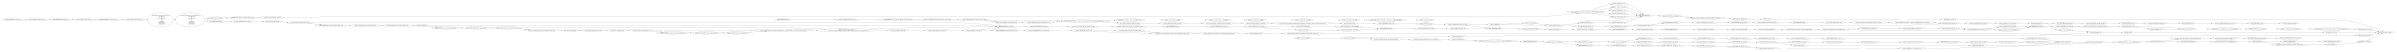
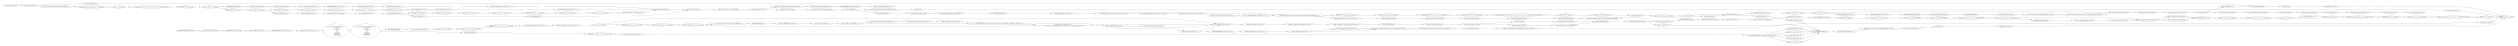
  digraph {
    fontname="Liberation Sans"
    rankdir=LR
    node [fontname="Liberation Sans"]
    edge [fontname="Liberation Sans"]
    n1 [label="(<operator>.logicalNot,!addr)"]
    n2 [label="(<operator>.assignment,v9 = 2)"]
    n3 [label="(random_add_randomness,random_add_randomness(addr, 6u))"]
    n4 [label="(wpa_printf,wpa_printf(v9, fmt))"]
    n5 [label="(hostapd_logger,hostapd_logger(hapd, addr, 1u, 2, \"associated\"))"]
    n6 [label="(<operator>.minus,-1)"]
    n7 [label="(RETURN,return -1;,return -1;)"]
    n8 [label="(METHOD_RETURN,int __fastcall)"]
    n9 [label="(<operator>.addressOf,&elems)"]
    n10 [label="(ieee802_11_parse_elems,ieee802_11_parse_elems(req_ies, req_ies_len, &elems, 0))"]
    n11 [label="(FIELD_IDENTIFIER,wps_ie,wps_ie)"]
    n12 [label="(<operator>.fieldAccess,elems.wps_ie)"]
    n13 [label="(FIELD_IDENTIFIER,wps_ie,wps_ie)"]
    n14 [label="(FIELD_IDENTIFIER,rsn_ie,rsn_ie)"]
    n15 [label="(<operator>.fieldAccess,elems.wps_ie)"]
    n16 [label="(<operator>.fieldAccess,elems.rsn_ie)"]
    n17 [label="(<operator>.assignment,v10 = elems.wps_ie - 2)"]
    n18 [label="(FIELD_IDENTIFIER,wps_ie_len,wps_ie_len)"]
    n19 [label="(<operator>.fieldAccess,elems.wps_ie_len)"]
    n20 [label="(<operator>.subtraction,elems.wps_ie - 2)"]
    n21 [label="(<operator>.assignment,v11 = elems.wps_ie_len + 2)"]
    n22 [label="(wpa_printf,wpa_printf(2, fmta))"]
    n23 [label="(ap_get_sta,ap_get_sta(hapd, addr))"]
    n24 [label="(<operator>.addition,elems.wps_ie_len + 2)"]
    n25 [label="(<operator>.assignment,v12 = ap_get_sta(hapd, addr))"]
    n26 [label="(FIELD_IDENTIFIER,rsn_ie,rsn_ie)"]
    n27 [label="(FIELD_IDENTIFIER,wpa_ie,wpa_ie)"]
    n28 [label="(<operator>.fieldAccess,elems.rsn_ie)"]
    n29 [label="(<operator>.fieldAccess,elems.wpa_ie)"]
    n30 [label="(<operator>.assignment,v10 = elems.rsn_ie - 2)"]
    n31 [label="(FIELD_IDENTIFIER,rsn_ie_len,rsn_ie_len)"]
    n32 [label="(<operator>.fieldAccess,elems.rsn_ie_len)"]
    n33 [label="(<operator>.subtraction,elems.rsn_ie - 2)"]
    n34 [label="(<operator>.assignment,v11 = elems.rsn_ie_len + 2)"]
    n35 [label="(<operator>.addition,elems.rsn_ie_len + 2)"]
    n36 [label="(<operator>.assignment,v10 = elems.wpa_ie)"]
    n37 [label="(FIELD_IDENTIFIER,wpa_ie,wpa_ie)"]
    n38 [label="(<operator>.fieldAccess,elems.wpa_ie)"]
    n39 [label="(FIELD_IDENTIFIER,wpa_ie,wpa_ie)"]
    n40 [label="(<operator>.assignment,v11 = 0)"]
    n41 [label="(<operator>.fieldAccess,elems.wpa_ie)"]
    n42 [label="(wpa_printf,wpa_printf(2, fmta))"]
    n43 [label="(<operator>.assignment,v10 = elems.wpa_ie - 2)"]
    n44 [label="(FIELD_IDENTIFIER,wpa_ie_len,wpa_ie_len)"]
    n45 [label="(<operator>.fieldAccess,elems.wpa_ie_len)"]
    n46 [label="(<operator>.subtraction,elems.wpa_ie - 2)"]
    n47 [label="(<operator>.assignment,v11 = elems.wpa_ie_len + 2)"]
    n48 [label="(<operator>.addition,elems.wpa_ie_len + 2)"]
    n49 [label="(<operator>.assignment,v13 = v12)"]
    n50 [label="(ap_sta_no_session_timeout,ap_sta_no_session_timeout(hapd, v12))"]
    n51 [label="(ap_sta_add,ap_sta_add(hapd, addr))"]
    n52 [label="(accounting_sta_stop,accounting_sta_stop(hapd, v13))"]
    n53 [label="(<operator>.assignment,v13 = ap_sta_add(hapd, addr))"]
    n54 [label="(FIELD_IDENTIFIER,timeout_next,timeout_next)"]
    n55 [label="(<operator>.indirectFieldAccess,v13->timeout_next)"]
    n56 [label="(FIELD_IDENTIFIER,flags,flags)"]
    n57 [label="(<operator>.indirectFieldAccess,v13->flags)"]
    n58 [label="(<operator>.logicalNot,!v13)"]
    n59 [label="(hostapd_drv_sta_disassoc,hostapd_drv_sta_disassoc(hapd, addr, 5))"]
    n60 [label="(<operator>.minus,-1)"]
    n61 [label="(RETURN,return -1;,return -1;)"]
+   n62 [label="(<operators>.assignmentAnd,v13->flags &= 0xFFFECFFF)"]
    n63 [label="(FIELD_IDENTIFIER,iface,iface)"]
    n64 [label="(<operator>.indirectFieldAccess,hapd->iface)"]
    n65 [label="(<operator>.logicalAnd,!hapd->iface->drv_max_acl_mac_addrs && hostapd_check_acl(hapd, addr, 0) != 1)"]
    n66 [label="(UNKNOWN,const unsigned __int8 *,const unsigned __int8 *)"]
    n67 [label="(FIELD_IDENTIFIER,supp_op_buf,supp_op_classes)"]
    n68 [label="(<operator>.indirectIndexAccess,addr[2])"]
    n69 [label="(<operator>.fieldAccess,elems.supp_op_classes)"]
    n70 [label="(<operator>.logicalNot,!hapd->iface->drv_max_acl_mac_addrs)"]
    n71 [label="(hostapd_check_acl,hostapd_check_acl(hapd, addr, 0))"]
    n72 [label="(<operator>.notEquals,hostapd_check_acl(hapd, addr, 0) != 1)"]
    n73 [label="(<operator>.indirectFieldAccess,hapd->iface->drv_max_acl_mac_addrs)"]
    n74 [label="(FIELD_IDENTIFIER,drv_max_acl_mac_addrs,drv_max_acl_mac_addrs)"]
    n75 [label="(wpa_printf,wpa_printf(3, (const unsigned __int8 *)addr[2], addr[3], addr[4], addr[5]))"]
    n76 [label="(<operator>.assignment,v14 = 1)"]
    n77 [label="(FIELD_IDENTIFIER,addr,addr)"]
    n78 [label="(<operator>.cast,(const unsigned __int8 *)addr[2])"]
    n79 [label="(<operator>.indirectIndexAccess,addr[3])"]
    n80 [label="(<operator>.indirectIndexAccess,addr[4])"]
    n81 [label="(<operator>.indirectIndexAccess,addr[5])"]
    n82 [label="(<operator>.indirectFieldAccess,v13->addr)"]
    n83 [label="(hostapd_drv_sta_disassoc,hostapd_drv_sta_disassoc(hapd, v13->addr, v14))"]
    n84 [label="(ap_free_sta,ap_free_sta(hapd, v13))"]
    n85 [label="(<operator>.minus,-1)"]
    n86 [label="(RETURN,return -1;,return -1;)"]
    n87 [label="(ap_copy_sta_supp_op_classes,ap_copy_sta_supp_op_classes(v13, elems.supp_op_classes, elems.supp_op_classes_len))"]
    n88 [label="(FIELD_IDENTIFIER,conf,conf)"]
    n89 [label="(<operator>.indirectFieldAccess,hapd->conf)"]
    n90 [label="(FIELD_IDENTIFIER,supp_op_classes_len,supp_op_classes_len)"]
    n91 [label="(<operator>.fieldAccess,elems.supp_op_classes_len)"]
    n92 [label="(<operator>.indirectFieldAccess,hapd->conf->wpa)"]
    n93 [label="(<operator>.logicalNot,!v10)"]
    n94 [label="(FIELD_IDENTIFIER,flags,flags)"]
    n95 [label="(<operator>.logicalOr,!v10 || !v11)"]
    n96 [label="(<operator>.logicalNot,!v11)"]
    n97 [label="(<operator>.indirectFieldAccess,v13->flags)"]
    n98 [label="(FIELD_IDENTIFIER,wpa,wpa)"]
    n99 [label="(wpa_printf,wpa_printf(2, fmt))"]
    n100 [label="(FIELD_IDENTIFIER,wpa_sm,wpa_sm)"]
    n101 [label="(<operator>.assignment,v14 = 13)"]
    n102 [label="(<operator>.indirectFieldAccess,v13->wpa_sm)"]
    n103 [label="(<operator>.logicalNot,!v13->wpa_sm)"]
    n104 [label="(FIELD_IDENTIFIER,wpa_sm,wpa_sm)"]
    n105 [label="(FIELD_IDENTIFIER,wpa_sm,wpa_sm)"]
    n106 [label="(<operator>.indirectFieldAccess,v13->wpa_sm)"]
    n107 [label="(<operator>.indirectFieldAccess,v13->wpa_sm)"]
    n108 [label="(<operator>.assignment,v13->wpa_sm = wpa_auth_sta_init(hapd->wpa_auth, v13->addr, 0))"]
    n109 [label="(FIELD_IDENTIFIER,wpa_auth,wpa_auth)"]
    n110 [label="(<operator>.indirectFieldAccess,hapd->wpa_auth)"]
    n111 [label="(wpa_auth_sta_init,wpa_auth_sta_init(hapd->wpa_auth, v13->addr, 0))"]
    n112 [label="(FIELD_IDENTIFIER,addr,addr)"]
    n113 [label="(<operator>.indirectFieldAccess,v13->addr)"]
    n114 [label="(<operator>.assignment,v16 = v13->wpa_sm)"]
    n115 [label="(<operator>.logicalNot,!v16)"]
    n116 [label="(<operator>.assignment,v9 = 5)"]
    n117 [label="(FIELD_IDENTIFIER,wpa_auth,wpa_auth)"]
    n118 [label="(<operator>.indirectFieldAccess,hapd->wpa_auth)"]
    n119 [label="(<operator>.assignment,v17 = wpa_validate_wpa_ie(\n            hapd->wpa_auth,\n            v16,\n            hapd->iface->freq,\n            v10,\n            v11,\n            elems.mdie,\n            elems.mdie_len,\n            elems.owe_dh,\n            elems.owe_dh_len))"]
    n120 [label="(wpa_printf,wpa_printf(2, fmtb))"]
    n121 [label="(FIELD_IDENTIFIER,flags,flags)"]
    n122 [label="(UNKNOWN,const unsigned __int8 *,const unsigned __int8 *)"]
    n123 [label="(<operator>.indirectFieldAccess,v13->flags)"]
    n124 [label="(wpa_validate_wpa_ie,wpa_validate_wpa_ie(\n            hapd->wpa_auth,\n            v16,\n            hapd->iface->freq,\n            v10,\n            v11,\n            elems.mdie,\n            elems.mdie_len,\n            elems.owe_dh,\n            elems.owe_dh_len))"]
    n125 [label="(FIELD_IDENTIFIER,iface,iface)"]
    n126 [label="(<operator>.indirectFieldAccess,hapd->iface)"]
    n127 [label="(<operator>.indirectFieldAccess,hapd->iface->freq)"]
    n128 [label="(FIELD_IDENTIFIER,mdie,mdie)"]
    n129 [label="(<operator>.fieldAccess,elems.mdie)"]
    n130 [label="(FIELD_IDENTIFIER,freq,freq)"]
    n131 [label="(FIELD_IDENTIFIER,mdie_len,mdie_len)"]
    n132 [label="(<operator>.fieldAccess,elems.mdie_len)"]
    n133 [label="(FIELD_IDENTIFIER,owe_dh,eapol_dh)"]
    n134 [label="(<operator>.fieldAccess,elems.owe_dh)"]
    n135 [label="(FIELD_IDENTIFIER,owe_dh_len,owe_dh_len)"]
    n136 [label="(<operator>.fieldAccess,elems.owe_dh_len)"]
    n137 [label="(<operator>.cast,(const unsigned __int8 *)\"IE\")"]
    n138 [label="(wpa_hexdump,wpa_hexdump(2, (const unsigned __int8 *)\"IE\", v10, v11))"]
    n139 [label="(<operator>.assignment,v14 = 18)"]
    n140 [label="(<operator>.assignment,v14 = 19)"]
    n141 [label="(<operator>.assignment,v14 = 20)"]
    n142 [label="(<operator>.assignment,v14 = 24)"]
    n143 [label="(<operator>.assignment,v14 = 13)"]
    n144 [label="(<operator>.equals,(v13->flags & 0x402) == 1026)"]
    n145 [label="(FIELD_IDENTIFIER,sa_query_timed_out,sa_query_timed_out)"]
    n146 [label="(FIELD_IDENTIFIER,wpa_sm,wpa_sm)"]
    n147 [label="(<operator>.indirectFieldAccess,v13->sa_query_timed_out)"]
    n148 [label="(<operator>.indirectFieldAccess,v13->wpa_sm)"]
    n149 [label="(<operator>.and,v13->flags & 0x402)"]
    n150 [label="(<operator>.assignment,v15 = v13->sa_query_timed_out)"]
    n151 [label="(<operator>.logicalNot,!v15)"]
    n152 [label="(FIELD_IDENTIFIER,sa_query_count,sa_query_count)"]
    n153 [label="(<operator>.indirectFieldAccess,v13->sa_query_count)"]
    n154 [label="(<operator>.logicalOr,v13->sa_query_count <= 0\n          || (ap_check_sa_query_timeout(hapd, v13), (~v13->flags & 0x402) == 0) && !v13->sa_query_timed_out)"]
    n155 [label="(FIELD_IDENTIFIER,auth_alg,auth_alg)"]
    n156 [label="(<operator>.indirectFieldAccess,v13->auth_alg)"]
    n157 [label="(<operator>.lessEqualsThan,v13->sa_query_count <= 0)"]
    n158 [label="(ap_check_sa_query_timeout,ap_check_sa_query_timeout(hapd, v13))"]
    n159 [label="(FIELD_IDENTIFIER,flags,flags)"]
    n160 [label="(<operator>.logicalAnd,(ap_check_sa_query_timeout(hapd, v13), (~v13->flags & 0x402) == 0) && !v13->sa_query_timed_out)"]
    n161 [label="(<operator>.indirectFieldAccess,~v13->flags)"]
    n162 [label="(<operator>.equals,(~v13->flags & 0x402) == 0)"]
    n163 [label="(FIELD_IDENTIFIER,sa_query_timed_out,sa_query_timed_out)"]
    n164 [label="(<operator>.indirectFieldAccess,v13->sa_query_timed_out)"]
    n165 [label="(<operator>.and,~v13->flags & 0x402)"]
    n166 [label="(<operator>.logicalNot,!v13->sa_query_timed_out)"]
    n167 [label="(<operator>.notEquals,v13->auth_alg != 2)"]
    n168 [label="(FIELD_IDENTIFIER,sa_query_count,sa_query_count)"]
    n169 [label="(<operator>.indirectFieldAccess,v13->sa_query_count)"]
    n170 [label="(<operator>.logicalNot,!v13->sa_query_count)"]
    n171 [label="(ap_sta_start_sa_query,ap_sta_start_sa_query(hapd, v13))"]
    n172 [label="(hostapd_eid_assoc_comeback_time,hostapd_eid_assoc_comeback_time(hapd, v13, buf))"]
    n173 [label="(<operator>.assignment,v24 = hostapd_eid_assoc_comeback_time(hapd, v13, buf))"]
    n174 [label="(<operator>.subtraction,v24 - buf)"]
    n175 [label="(hostapd_sta_assoc,hostapd_sta_assoc(hapd, addr, reassoc, 0x1Eu, buf, v24 - buf))"]
    n176 [label="(RETURN,return v15;,return v15;)"]
    n177 [label="(<operator>.assignment,v18 = wpa_auth_uses_mfp(v13->wpa_sm))"]
    n178 [label="(FIELD_IDENTIFIER,flags,flags)"]
    n179 [label="(<operator>.indirectFieldAccess,v13->flags)"]
    n180 [label="(wpa_auth_uses_mfp,wpa_auth_uses_mfp(v13->wpa_sm))"]
    n181 [label="(<operator>.assignment,v19 = v13->flags)"]
    n182 [label="(<operator>.or,v19 | 0x400)"]
    n183 [label="(<operator>.and,v19 & 0xFFFFFBFF)"]
    n184 [label="(<operator>.assignment,v20 = v19 | 0x400)"]
    n185 [label="(<operator>.assignment,v20 = v19 & 0xFFFFFBFF)"]
    n186 [label="(FIELD_IDENTIFIER,flags,flags)"]
    n187 [label="(<operator>.indirectFieldAccess,v13->flags)"]
    n188 [label="(<operator>.assignment,v13->flags = v20)"]
    n189 [label="(<operator>.assignment,v21 = v13->flags & 2)"]
    n190 [label="(FIELD_IDENTIFIER,flags,flags)"]
    n191 [label="(<operator>.indirectFieldAccess,v13->flags)"]
    n192 [label="(<operator>.and,v13->flags & 2)"]
    n193 [label="(<operator>.assignment,v13->flags = v13->flags & 0xFFF7FFFF | 3)"]
    n194 [label="(hostapd_set_sta_flags,hostapd_set_sta_flags(hapd, v13))"]
    n195 [label="(<operator>.logicalAnd,reassoc && v13->auth_alg == 2)"]
    n196 [label="(FIELD_IDENTIFIER,auth_alg,auth_alg)"]
    n197 [label="(FIELD_IDENTIFIER,flags,flags)"]
    n198 [label="(<operator>.indirectFieldAccess,v13->flags)"]
    n199 [label="(<operator>.or,v13->flags & 0xFFF7FFFF | 3)"]
    n200 [label="(<operator>.and,v13->flags & 0xFFF7FFFF)"]
    n201 [label="(<operator>.assignment,v22 = WPA_ASSOC_FT)"]
    n202 [label="(<operator>.assignment,v22 = WPA_ASSOC)"]
    n203 [label="(<operator>.indirectFieldAccess,v13->auth_alg)"]
    n204 [label="(FIELD_IDENTIFIER,wpa_sm,wpa_sm)"]
    n205 [label="(<operator>.equals,v13->auth_alg == 2)"]
    n206 [label="(<operator>.indirectFieldAccess,v13->wpa_sm)"]
    n207 [label="(wpa_auth_sm_event,wpa_auth_sm_event(v13->wpa_sm, v22))"]
    n208 [label="(<operator>.assignment,v23 = v21)"]
    n209 [label="(<operator>.assignment,v23 = 1)"]
    n210 [label="(<operator>.assignment,v15 = 0)"]
    n211 [label="(hostapd_new_assoc_sta,hostapd_new_assoc_sta(hapd, v13, v23))"]
    n212 [label="(FIELD_IDENTIFIER,eapol_sm,eapol_sm)"]
    n213 [label="(<operator>.indirectFieldAccess,v13->eapol_sm)"]
    n214 [label="(ieee802_1x_notify_port_enabled,ieee802_1x_notify_port_enabled(v13->eapol_sm, 1))"]
    n215 [label="(RETURN,return v15;,return v15;)"]
    n216 [label="(METHOD,hostapd_notif_assoc)"]
    n1 -> n2
    n1 -> n3
    n2 -> n4
    n3 -> n5
    n4 -> n6
    n5 -> n9
    n6 -> n7
    n7 -> n8
    n9 -> n10
    n10 -> n11
    n11 -> n12
    n12 -> n13
    n12 -> n14
    n13 -> n15
    n14 -> n16
    n15 -> n20
    n16 -> n26
    n16 -> n27
    n17 -> n18
    n18 -> n19
    n19 -> n24
    n20 -> n17
    n21 -> n22
    n22 -> n23
    n23 -> n25
    n24 -> n21
    n25 -> n49
    n26 -> n28
    n27 -> n29
    n28 -> n33
    n29 -> n36
    n30 -> n31
    n31 -> n32
    n32 -> n35
    n33 -> n30
    n34 -> n22
    n35 -> n34
    n36 -> n37
    n37 -> n38
    n38 -> n39
    n38 -> n40
    n39 -> n41
    n40 -> n42
    n41 -> n46
    n42 -> n23
    n43 -> n44
    n44 -> n45
    n45 -> n48
    n46 -> n43
    n47 -> n22
    n48 -> n47
    n49 -> n50
    n49 -> n51
    n50 -> n52
    n51 -> n53
    n52 -> n54
    n53 -> n58
    n54 -> n55
    n56 -> n57
+   n57 -> n62
    n58 -> n56
    n58 -> n59
    n59 -> n60
    n60 -> n61
    n61 -> n8
+   n62 -> n63
    n63 -> n64
    n64 -> n74
    n65 -> n66
    n65 -> n67
    n66 -> n68
    n67 -> n69
    n68 -> n78
    n69 -> n90
    n70 -> n65
    n70 -> n71
    n71 -> n72
    n72 -> n65
    n73 -> n70
    n74 -> n73
    n75 -> n76
    n76 -> n77
    n77 -> n82
    n78 -> n79
    n79 -> n80
    n80 -> n81
    n81 -> n75
    n82 -> n83
    n83 -> n84
    n84 -> n85
    n85 -> n86
    n86 -> n8
    n87 -> n88
    n88 -> n89
    n89 -> n98
    n90 -> n91
    n91 -> n87
    n92 -> n93
    n92 -> n94
    n93 -> n95
    n93 -> n96
    n94 -> n97
    n95 -> n99
    n95 -> n100
    n96 -> n95
    n97 -> n192
    n98 -> n92
    n99 -> n101
    n100 -> n102
    n101 -> n77
    n102 -> n103
    n103 -> n104
    n103 -> n105
    n104 -> n106
    n105 -> n107
    n106 -> n109
    n107 -> n114
    n108 -> n105
    n109 -> n110
    n110 -> n112
    n111 -> n108
    n112 -> n113
    n113 -> n111
    n114 -> n115
    n115 -> n116
    n115 -> n117
    n116 -> n4
    n117 -> n118
    n118 -> n125
    n119 -> n120
    n119 -> n121
    n120 -> n122
    n121 -> n123
    n122 -> n137
    n123 -> n149
    n124 -> n119
    n125 -> n126
    n126 -> n130
    n127 -> n128
    n128 -> n129
    n130 -> n127
    n131 -> n132
    n132 -> n133
    n133 -> n134
    n134 -> n135
    n135 -> n136
    n136 -> n124
    n137 -> n138
    n138 -> n139
    n138 -> n140
    n138 -> n141
    n138 -> n142
    n138 -> n143
    n139 -> n77
    n140 -> n77
    n141 -> n77
    n142 -> n77
    n143 -> n77
    n144 -> n145
    n144 -> n146
    n145 -> n147
    n146 -> n148
    n147 -> n150
    n148 -> n180
    n149 -> n144
    n150 -> n151
    n151 -> n146
    n151 -> n152
    n152 -> n153
    n153 -> n157
    n154 -> n146
    n154 -> n155
    n155 -> n156
    n156 -> n167
    n157 -> n154
    n157 -> n158
    n158 -> n159
    n159 -> n161
    n160 -> n154
    n161 -> n165
    n162 -> n160
    n162 -> n163
    n163 -> n164
    n164 -> n166
    n165 -> n162
    n166 -> n160
    n167 -> n146
    n167 -> n168
    n168 -> n169
    n169 -> n170
    n170 -> n171
    n170 -> n172
    n171 -> n172
    n172 -> n173
    n173 -> n174
    n174 -> n175
    n175 -> n176
    n176 -> n8
    n177 -> n178
    n178 -> n179
    n179 -> n181
    n180 -> n177
    n181 -> n182
    n181 -> n183
    n182 -> n184
    n183 -> n185
    n184 -> n186
    n185 -> n186
    n186 -> n187
    n187 -> n188
    n188 -> n94
    n189 -> n190
    n190 -> n191
    n191 -> n197
    n192 -> n189
    n193 -> n194
    n194 -> n195
    n194 -> n196
    n195 -> n201
    n195 -> n202
    n196 -> n203
    n197 -> n198
    n198 -> n200
    n199 -> n193
    n200 -> n199
    n201 -> n204
    n202 -> n204
    n203 -> n205
    n204 -> n206
    n205 -> n195
    n206 -> n207
    n207 -> n208
    n208 -> n209
    n208 -> n210
    n209 -> n210
    n210 -> n211
    n211 -> n212
    n212 -> n213
    n213 -> n214
    n214 -> n215
    n215 -> n8
    n216 -> n1
  }
